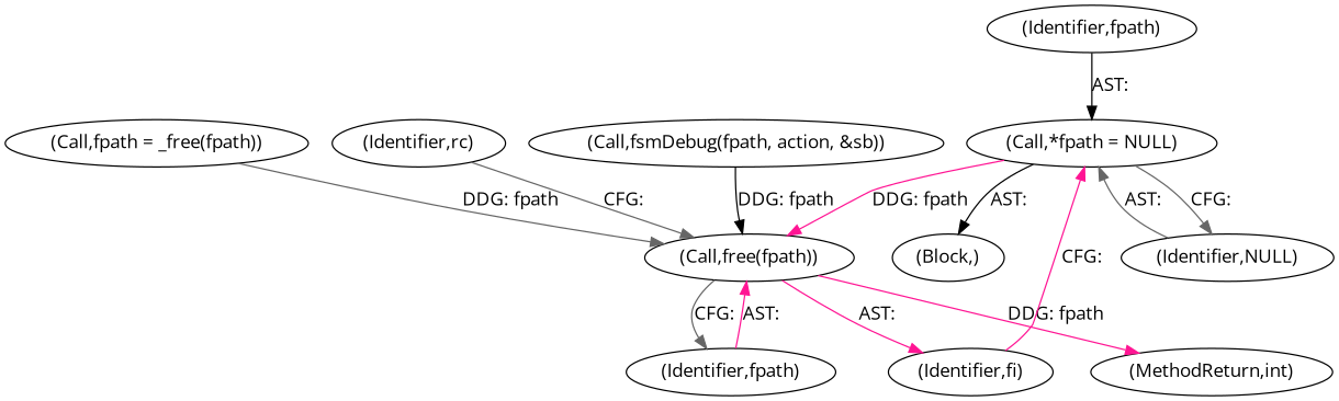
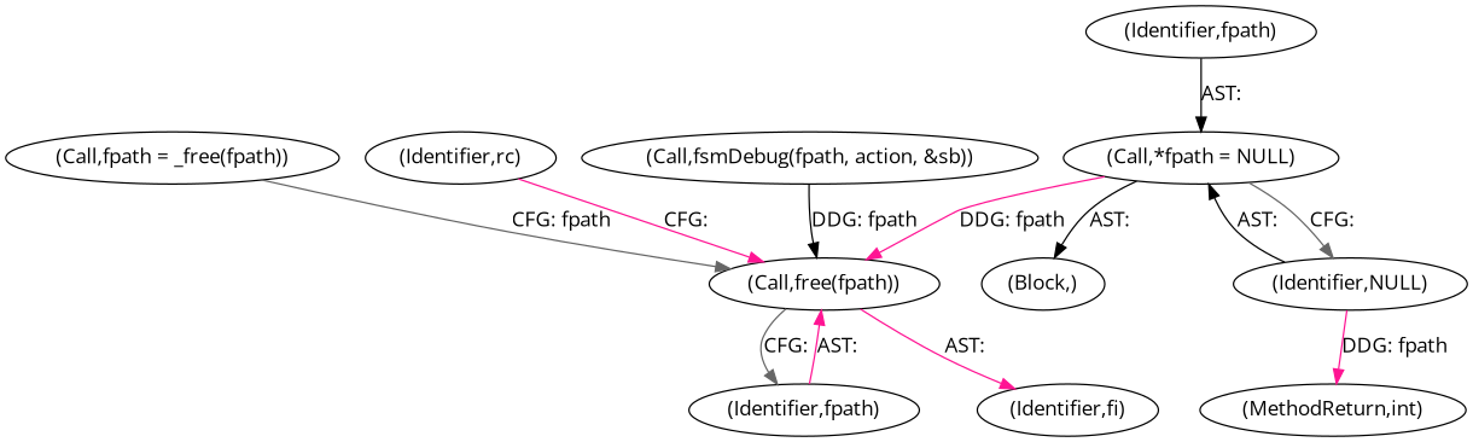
  digraph {
    fontname="Open Sans"
    node [fontname="Open Sans"]
    edge [color=deeppink fontname="Open Sans"]
    n1 [label="(Call,*fpath = NULL)"]
    n2 [label="(Call,free(fpath))"]
    n3 [label="(Identifier,NULL)"]
    n4 [label="(Block,)"]
    n5 [label="(MethodReturn,int)"]
    n6 [label="(Identifier,fpath)"]
    n7 [label="(Identifier,fi)"]
    n8 [label="(Identifier,fpath)"]
    n9 [label="(Call,fpath = _free(fpath))"]
    n10 [label="(Identifier,rc)"]
    n11 [label="(Call,fsmDebug(fpath, action, &sb))"]
    n1 -> n2 [label="DDG: fpath"]
    n1 -> n3 [color=gray40 label="CFG: "]
    n1 -> n4 [color=black label="AST: "]
-   n2 -> n5 [label="DDG: fpath"]
+   n3 -> n5 [label="DDG: fpath"]
    n2 -> n6 [color=gray40 label="CFG: "]
    n2 -> n7 [label="AST: "]
-   n3 -> n1 [color=gray40 label="AST: "]
+   n3 -> n1 [color=black label="AST: "]
    n6 -> n2 [label="AST: "]
-   n7 -> n1 [label="CFG: "]
    n8 -> n1 [color=black label="AST: "]
-   n9 -> n2 [color=gray40 label="DDG: fpath"]
-   n10 -> n2 [color=gray40 label="CFG: "]
+   n9 -> n2 [color=gray40 label="CFG: fpath"]
+   n10 -> n2 [label="CFG: "]
    n11 -> n2 [color=black label="DDG: fpath"]
  }
